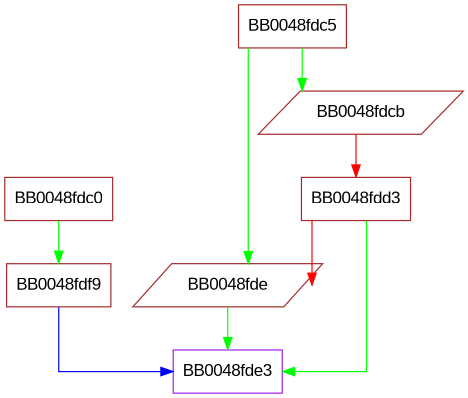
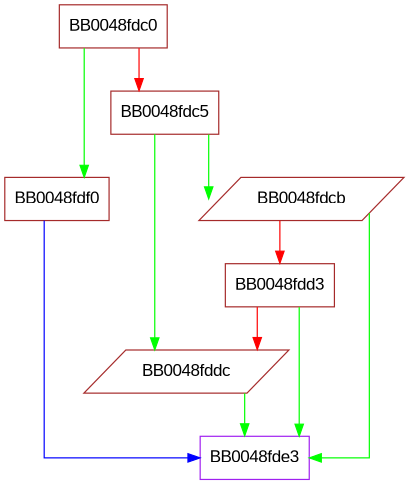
  digraph {
    fontname="Liberation Sans"
    splines=ortho
    node [color=brown fontname="Liberation Sans" shape=box]
    edge [color=green fontname="Liberation Sans"]
    BB0048fdc0
-   BB0048fdf0 [label=BB0048fdf9]
+   BB0048fdf0
    BB0048fdc5
    BB0048fde3 [color=purple]
-   BB0048fddc [shape=parallelogram label=BB0048fde]
+   BB0048fddc [shape=parallelogram]
    BB0048fdcb [shape=parallelogram]
    BB0048fdd3
    BB0048fdc0 -> BB0048fdf0
+   BB0048fdc0 -> BB0048fdc5 [color=red]
    BB0048fdf0 -> BB0048fde3 [color=blue]
    BB0048fdc5 -> BB0048fddc
    BB0048fdc5 -> BB0048fdcb
    BB0048fddc -> BB0048fde3
+   BB0048fdcb -> BB0048fde3
    BB0048fdcb -> BB0048fdd3 [color=red]
    BB0048fdd3 -> BB0048fde3
    BB0048fdd3 -> BB0048fddc [color=red]
  }
